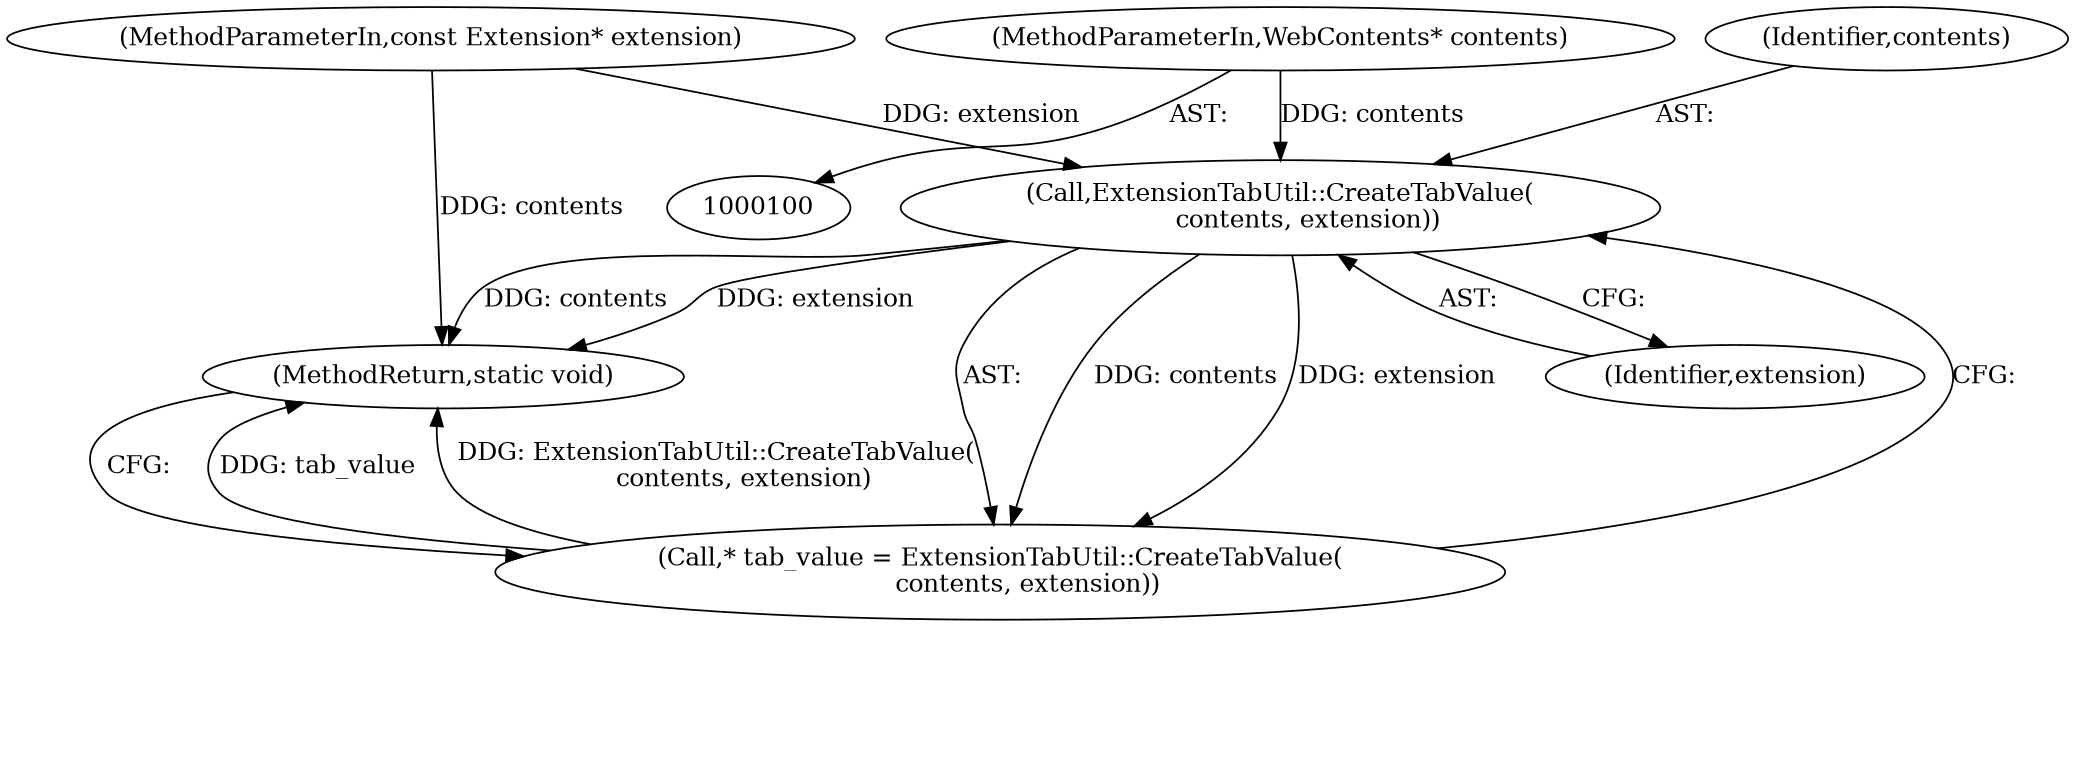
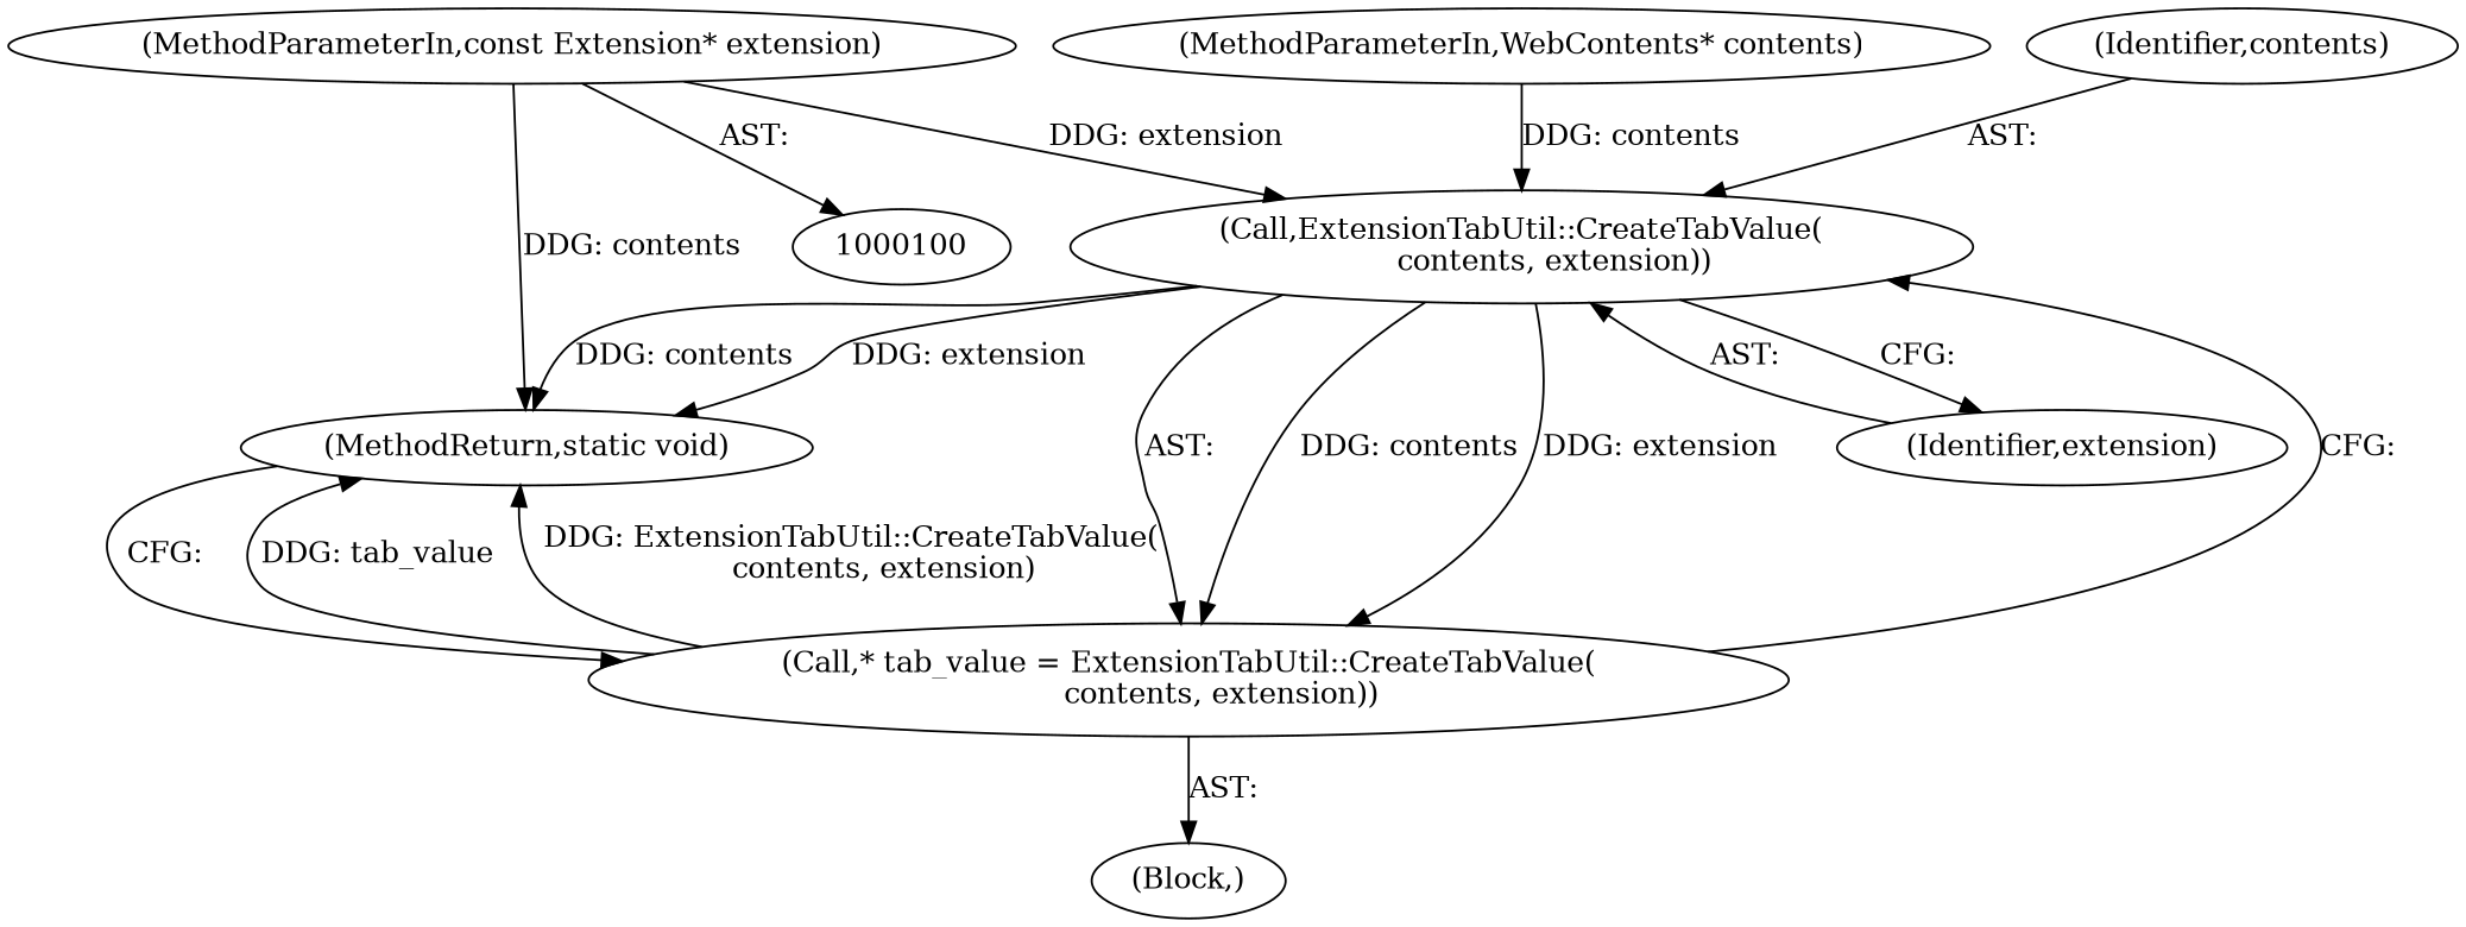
  digraph {
    n1 [label="(MethodParameterIn,const Extension* extension)"]
    n2 [label="(Call,ExtensionTabUtil::CreateTabValue(\n       contents, extension))"]
    n3 [label="(MethodReturn,static void)"]
    1000100
    n5 [label="(Call,* tab_value = ExtensionTabUtil::CreateTabValue(\n       contents, extension))"]
    n6 [label="(Identifier,extension)"]
+   n7 [label="(Block,)"]
    n8 [label="(MethodParameterIn,WebContents* contents)"]
    n9 [label="(Identifier,contents)"]
    n1 -> n2 [label="DDG: extension"]
    n1 -> n3 [label="DDG: contents"]
-   n8 -> 1000100 [label="AST: "]
+   n1 -> 1000100 [label="AST: "]
    n2 -> n3 [label="DDG: extension"]
    n2 -> n3 [label="DDG: contents"]
    n2 -> n5 [label="AST: "]
    n2 -> n5 [label="DDG: contents"]
    n2 -> n5 [label="DDG: extension"]
    n2 -> n6 [label="CFG: "]
    n3 -> n5 [label="CFG: "]
    n5 -> n2 [label="CFG: "]
    n5 -> n3 [label="DDG: tab_value"]
    n5 -> n3 [label="DDG: ExtensionTabUtil::CreateTabValue(\n       contents, extension)"]
+   n5 -> n7 [label="AST: "]
    n6 -> n2 [label="AST: "]
    n8 -> n2 [label="DDG: contents"]
    n9 -> n2 [label="AST: "]
  }
